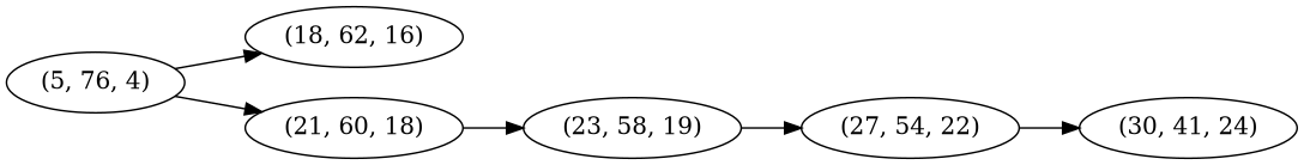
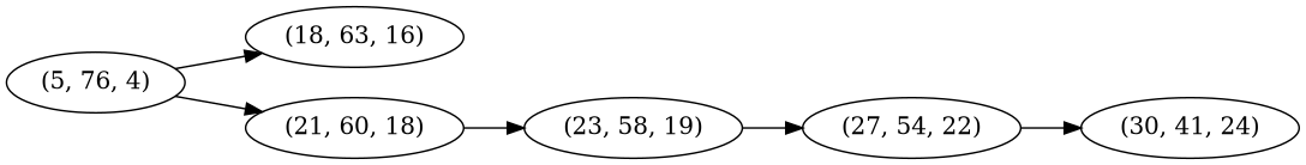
  digraph {
    rankdir=LR
    "(5, 76, 4)"
-   "(18, 63, 16)" [label="(18, 62, 16)"]
+   "(18, 63, 16)"
    "(21, 60, 18)"
    "(23, 58, 19)"
    "(27, 54, 22)"
    n6 [label="(30, 41, 24)"]
    "(5, 76, 4)" -> "(18, 63, 16)"
    "(5, 76, 4)" -> "(21, 60, 18)"
    "(21, 60, 18)" -> "(23, 58, 19)"
    "(23, 58, 19)" -> "(27, 54, 22)"
    "(27, 54, 22)" -> n6
  }
